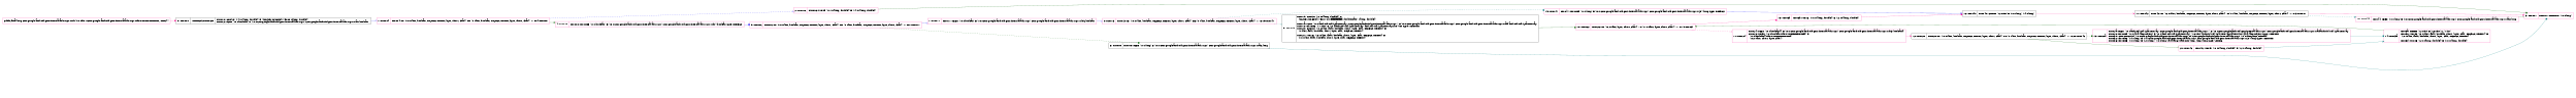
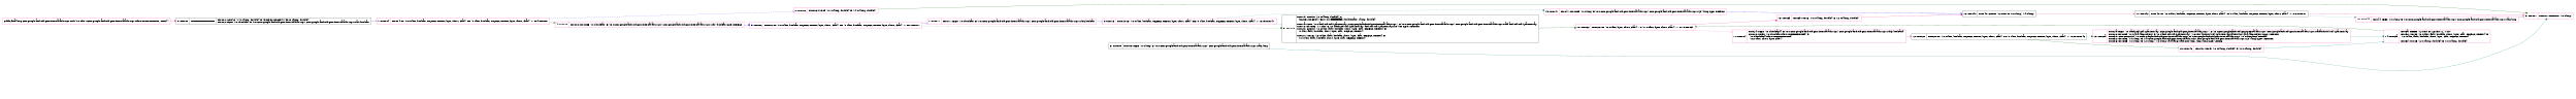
  digraph {
    rankdir=LR
    node [color=deeppink shape=record]
    edge [arrowhead=box color=darkgreen]
-   n1 [color=black label="{0\:\ 0x0000|MTH_CAST_BLOCK\l|0x0000: CONST  (r4 I:?[long, double]) = (\-9223372036854775808 ?[long, double]) \l0x0002: IGET  (r0 I:boolean) = (r8 I:com.google.android.gms.internal.ads.zzpz) com.google.android.gms.internal.ads.zzpz.zzaiz boolean \l}"]
+   n1 [color=black label="{0\:\ 0x0000|MTH_ENTER_BLOCK\l|0x0000: CONST  (r4 I:?[long, double]) = (\-9223372036854775808 ?[long, double]) \l0x0002: IGET  (r0 I:boolean) = (r8 I:com.google.android.gms.internal.ads.zzpz) com.google.android.gms.internal.ads.zzpz.zzaiz boolean \l}"]
    n2 [label="{1\:\ 0x0004|0x0004: IF  (r0 I:?[int, boolean, OBJECT, ARRAY, byte, short, char]) == (0 ?[int, boolean, OBJECT, ARRAY, byte, short, char])  \-\> B:4:0x0008 \l}"]
    n3 [label="{2\:\ 0x0006|0x0006: MOVE  (r0 I:?[long, double]) = (r4 I:?[long, double]) \l}"]
    n4 [label="{4\:\ 0x0008|0x0008: INVOKE  (r0 I:boolean) = (r8 I:com.google.android.gms.internal.ads.zzpz) com.google.android.gms.internal.ads.zzpz.zzfo():boolean type: DIRECT \l}"]
    n5 [label="{3\:\ 0x0007|0x0007: RETURN  (r0 I:long) \l}"]
    n6 [label="{5\:\ 0x000c|0x000c: IF  (r0 I:?[int, boolean, OBJECT, ARRAY, byte, short, char]) == (0 ?[int, boolean, OBJECT, ARRAY, byte, short, char])  \-\> B:7:0x0011 \l}"]
    n7 [color=black label="{6\:\ 0x000e|0x000e: IGET  (r0 I:long) = (r8 I:com.google.android.gms.internal.ads.zzpz) com.google.android.gms.internal.ads.zzpz.zzaiq long \l}"]
    n8 [label="{7\:\ 0x0011|0x0011: IGET  (r0 I:boolean) = (r8 I:com.google.android.gms.internal.ads.zzpz) com.google.android.gms.internal.ads.zzpz.zzbiq boolean \l}"]
    n9 [label="{8\:\ 0x0013|0x0013: IF  (r0 I:?[int, boolean, OBJECT, ARRAY, byte, short, char]) == (0 ?[int, boolean, OBJECT, ARRAY, byte, short, char])  \-\> B:19:0x0047 \l}"]
    n10 [color=black label="{9\:\ 0x0015|0x0015: CONST  (r2 I:?[long, double]) = \l  (9223372036854775807(0x7fffffffffffffff, double:NaN) ?[long, double])\l \l0x001a: IGET  (r0 I:android.util.SparseArray\<com.google.android.gms.internal.ads.zzqt\>) = (r8 I:com.google.android.gms.internal.ads.zzpz) com.google.android.gms.internal.ads.zzpz.zzaif android.util.SparseArray \l0x001c: INVOKE  (r7 I:int) = (r0 I:android.util.SparseArray) android.util.SparseArray.size():int type: VIRTUAL \l0x0020: CONST  (r0 I:?[int, float, boolean, short, byte, char, OBJECT, ARRAY]) = \l  (0 ?[int, float, boolean, short, byte, char, OBJECT, ARRAY])\l \l0x0021: MOVE  (r6 I:?[int, float, boolean, short, byte, char, OBJECT, ARRAY]) = \l  (r0 I:?[int, float, boolean, short, byte, char, OBJECT, ARRAY])\l \l}"]
    n11 [label="{19\:\ 0x0047|0x0047: INVOKE  (r0 I:long) = (r8 I:com.google.android.gms.internal.ads.zzpz) com.google.android.gms.internal.ads.zzpz.zzje():long type: DIRECT \l}"]
    n12 [label="{10\:\ 0x0022|0x0022: IF  (r6 I:?[int, byte, short, char]) \>= (r7 I:?[int, byte, short, char])  \-\> B:15:0x003f \l}"]
    n13 [color=black label="{16\:\ 0x0040|0x0040: CMP_L  (r2 I:int) = (r0 I:long), (r4 I:long) \l}"]
    n14 [label="{11\:\ 0x0024|0x0024: IGET  (r0 I:boolean[]) = (r8 I:com.google.android.gms.internal.ads.zzpz) com.google.android.gms.internal.ads.zzpz.zzbip boolean[] \l0x0026: AGET  (r0 I:boolean A[IMMUTABLE_TYPE]) = \l  (r0 I:boolean[] A[IMMUTABLE_TYPE])\l  (r6 I:?[int, short, byte, char])\l \l}"]
    n15 [label="{15\:\ 0x003f|0x003f: MOVE  (r0 I:?[long, double]) = (r2 I:?[long, double]) \l}"]
    n16 [color=black label="{12\:\ 0x0028|0x0028: IF  (r0 I:?[int, boolean, OBJECT, ARRAY, byte, short, char]) == (0 ?[int, boolean, OBJECT, ARRAY, byte, short, char])  \-\> B:20:0x004c \l}"]
    n17 [label="{13\:\ 0x002a|0x002a: IGET  (r0 I:android.util.SparseArray\<com.google.android.gms.internal.ads.zzqt\>) = (r8 I:com.google.android.gms.internal.ads.zzpz) com.google.android.gms.internal.ads.zzpz.zzaif android.util.SparseArray \l0x002c: INVOKE  (r0 I:java.lang.Object) = (r0 I:android.util.SparseArray), (r6 I:int) android.util.SparseArray.valueAt(int):java.lang.Object type: VIRTUAL \l0x0030: CHECK_CAST  (r0 I:com.google.android.gms.internal.ads.zzqt) = (com.google.android.gms.internal.ads.zzqt) (r0 I:?[OBJECT, ARRAY]) \l0x0032: INVOKE  (r0 I:long) = (r0 I:com.google.android.gms.internal.ads.zzqt) com.google.android.gms.internal.ads.zzqt.zzje():long type: VIRTUAL \l0x0036: INVOKE  (r0 I:long) = (r2 I:long), (r0 I:long) java.lang.Math.min(long, long):long type: STATIC \l}"]
    n18 [label="{20\:\ 0x004c|0x004c: MOVE  (r0 I:?[long, double]) = (r2 I:?[long, double]) \l}"]
    n19 [label="{14\:\ 0x003a|0x003a: ARITH  (r2 I:int) = (r6 I:int) + (1 int) \l0x003c: MOVE  (r6 I:?[int, float, boolean, short, byte, char, OBJECT, ARRAY]) = \l  (r2 I:?[int, float, boolean, short, byte, char, OBJECT, ARRAY])\l \l0x003d: MOVE  (r2 I:?[long, double]) = (r0 I:?[long, double]) \l}"]
    n20 [color=black label="{17\:\ 0x0042|0x0042: IF  (r2 I:?[int, boolean, OBJECT, ARRAY, byte, short, char]) != (0 ?[int, boolean, OBJECT, ARRAY, byte, short, char])  \-\> B:3:0x0007 \l}"]
    n21 [label="{18\:\ 0x0044|0x0044: IGET  (r0 I:long) = (r8 I:com.google.android.gms.internal.ads.zzpz) com.google.android.gms.internal.ads.zzpz.zzaip long \l}"]
    n22 [label="{public final long com.google.android.gms.internal.ads.zzpz.zzdu((r8 'this' I:com.google.android.gms.internal.ads.zzpz A[IMMUTABLE_TYPE, THIS])) }"]
    n1 -> n2 [arrowhead=odot color=blue]
    n2 -> n3 [arrowhead=odot color=blue style=dashed]
    n2 -> n4 [arrowhead=vee]
    n3 -> n5
    n4 -> n6 [color=blue]
-   n6 -> n7 [style=dashed]
+   n6 -> n10 [style=dashed]
    n6 -> n8 [arrowhead=odot color=blue]
    n7 -> n5 [color=teal]
    n8 -> n9 [arrowhead=odot color=blue]
    n9 -> n10 [arrowhead=odot color=teal style=dashed]
    n9 -> n11 [color=teal style=dashed]
    n10 -> n12
    n11 -> n13 [arrowhead=vee color=blue]
    n12 -> n14 [arrowhead=odot color=deeppink style=dashed]
    n12 -> n15 [color=deeppink]
    n13 -> n20 [arrowhead=vee color=deeppink]
    n14 -> n16 [arrowhead=vee color=deeppink]
    n15 -> n13 [color=deeppink]
    n16 -> n17 [style=dashed]
    n16 -> n18 [arrowhead=odot]
    n17 -> n19 [color=teal]
    n18 -> n19 [arrowhead=vee color=teal]
    n19 -> n12 [arrowhead=vee]
    n20 -> n5 [arrowhead=vee color=deeppink]
    n20 -> n21 [arrowhead=vee color=teal style=dashed]
    n21 -> n5 [arrowhead=odot]
    n22 -> n1 [color=deeppink]
  }
